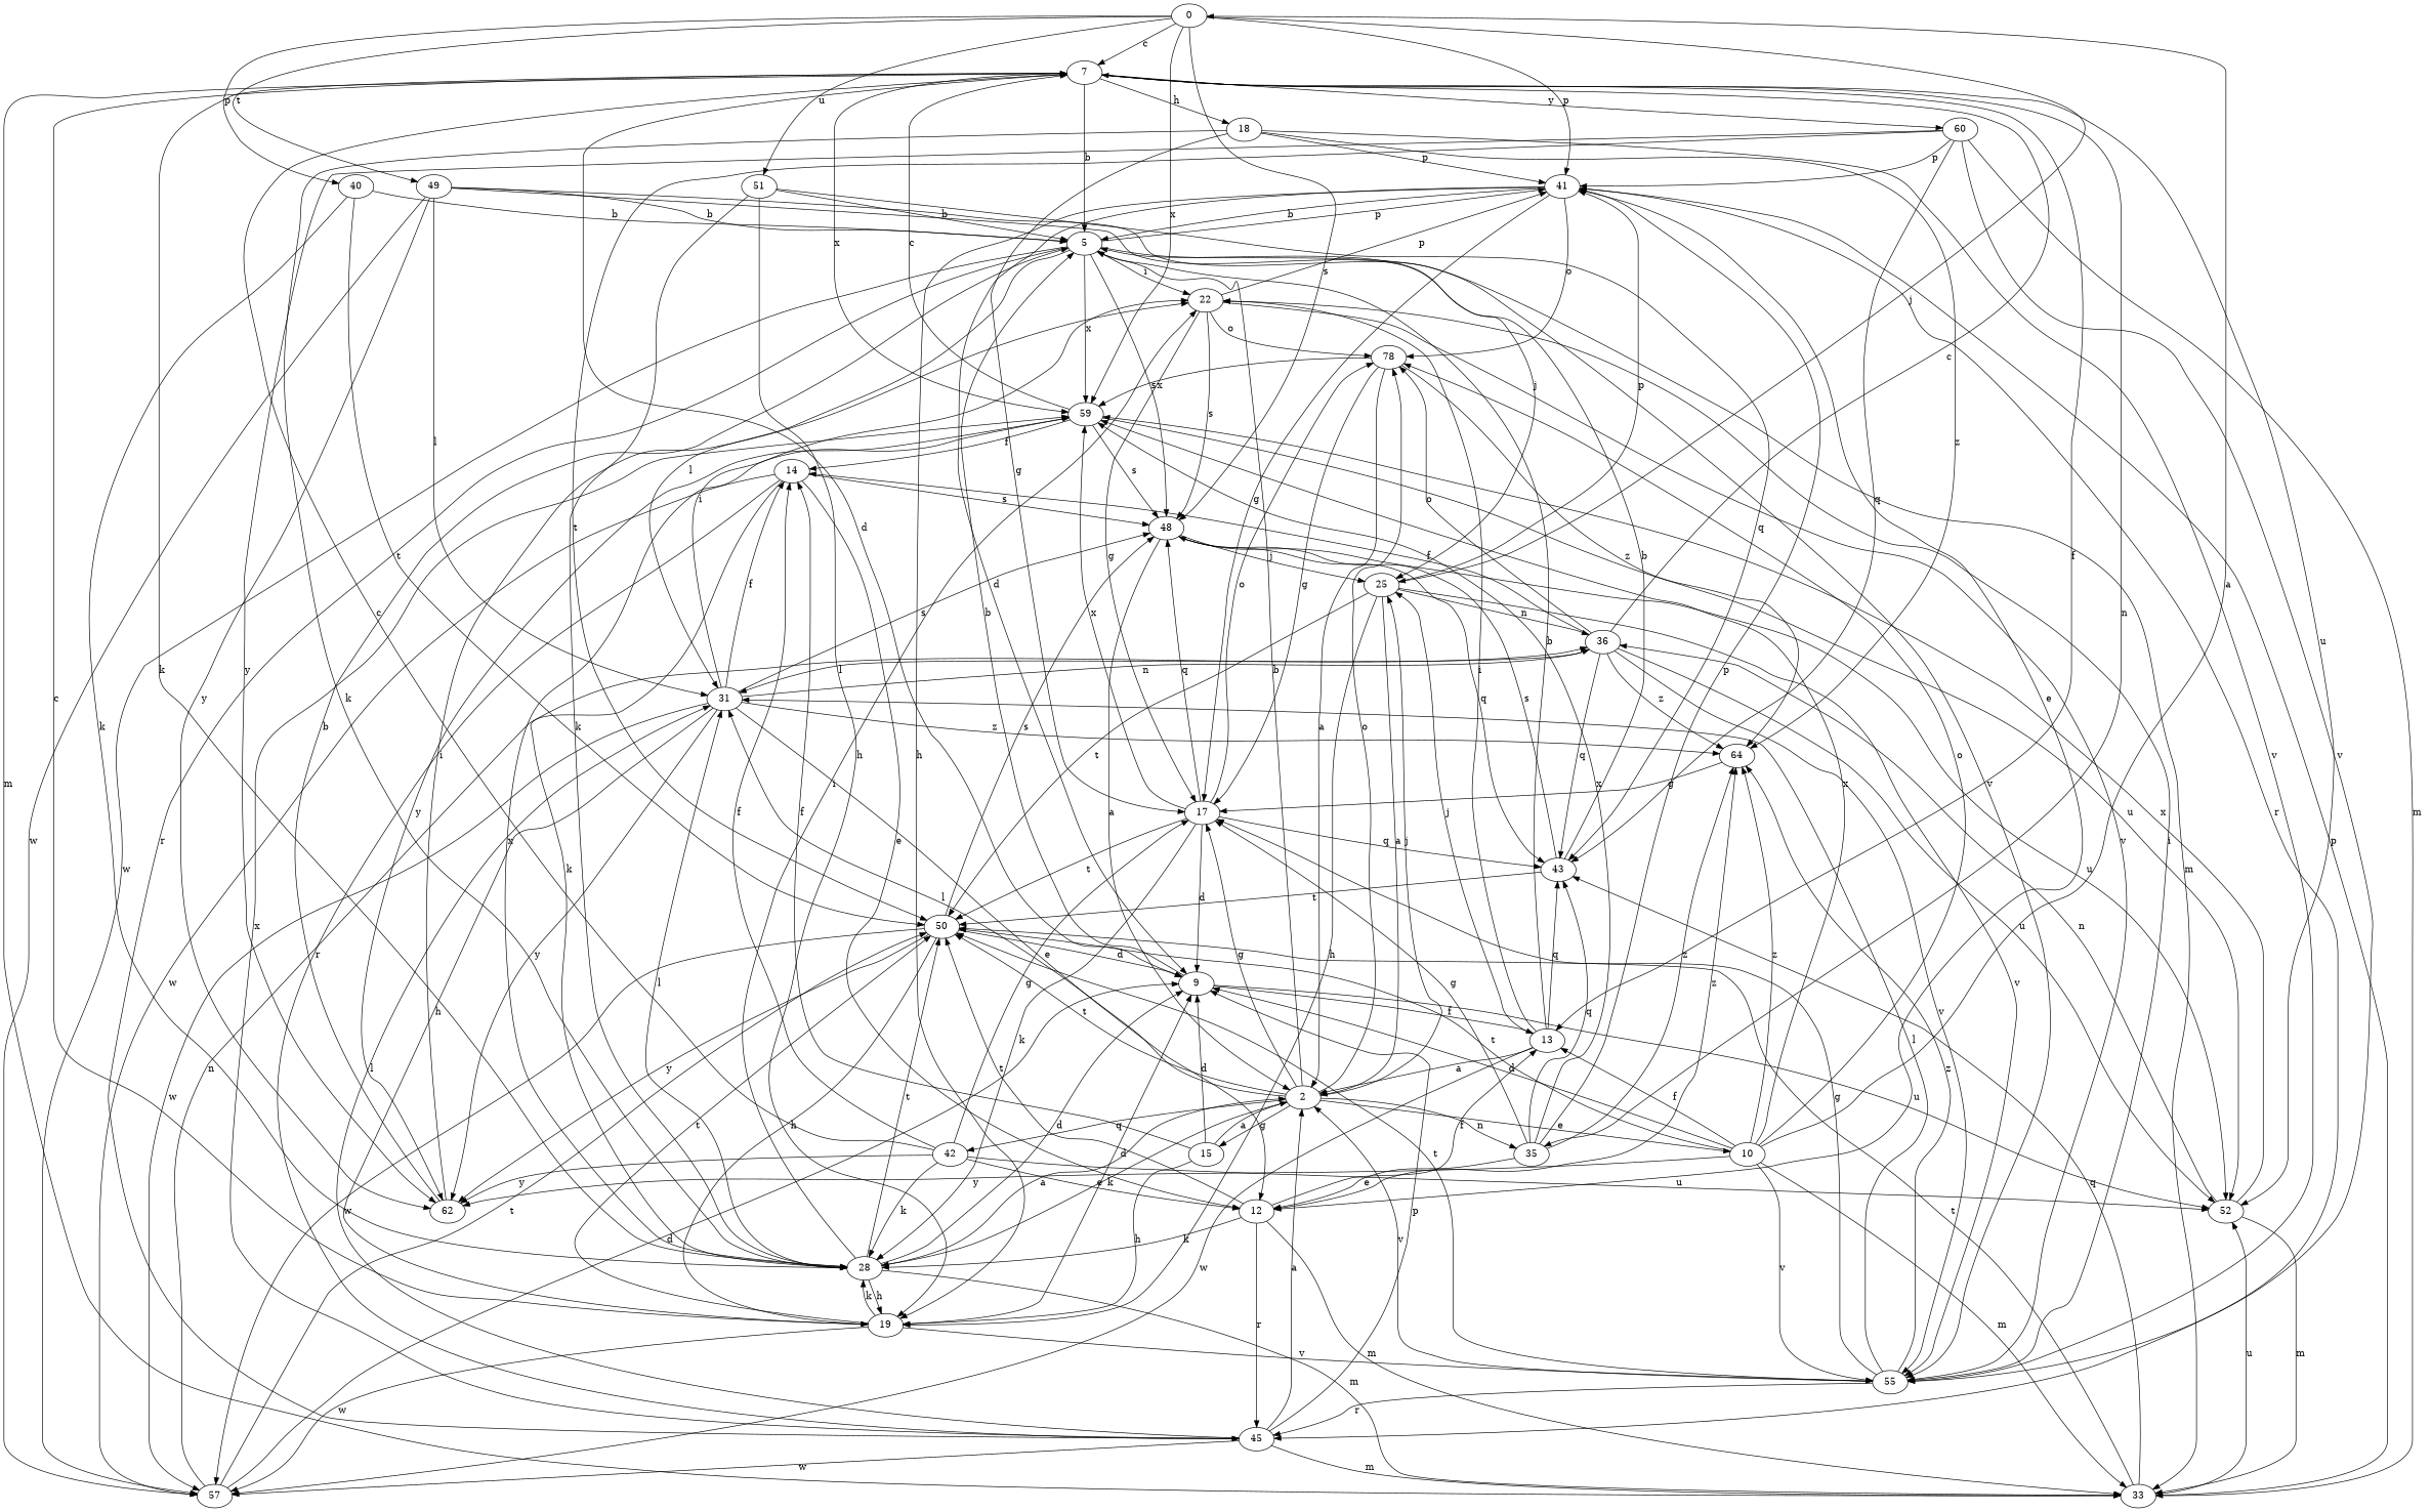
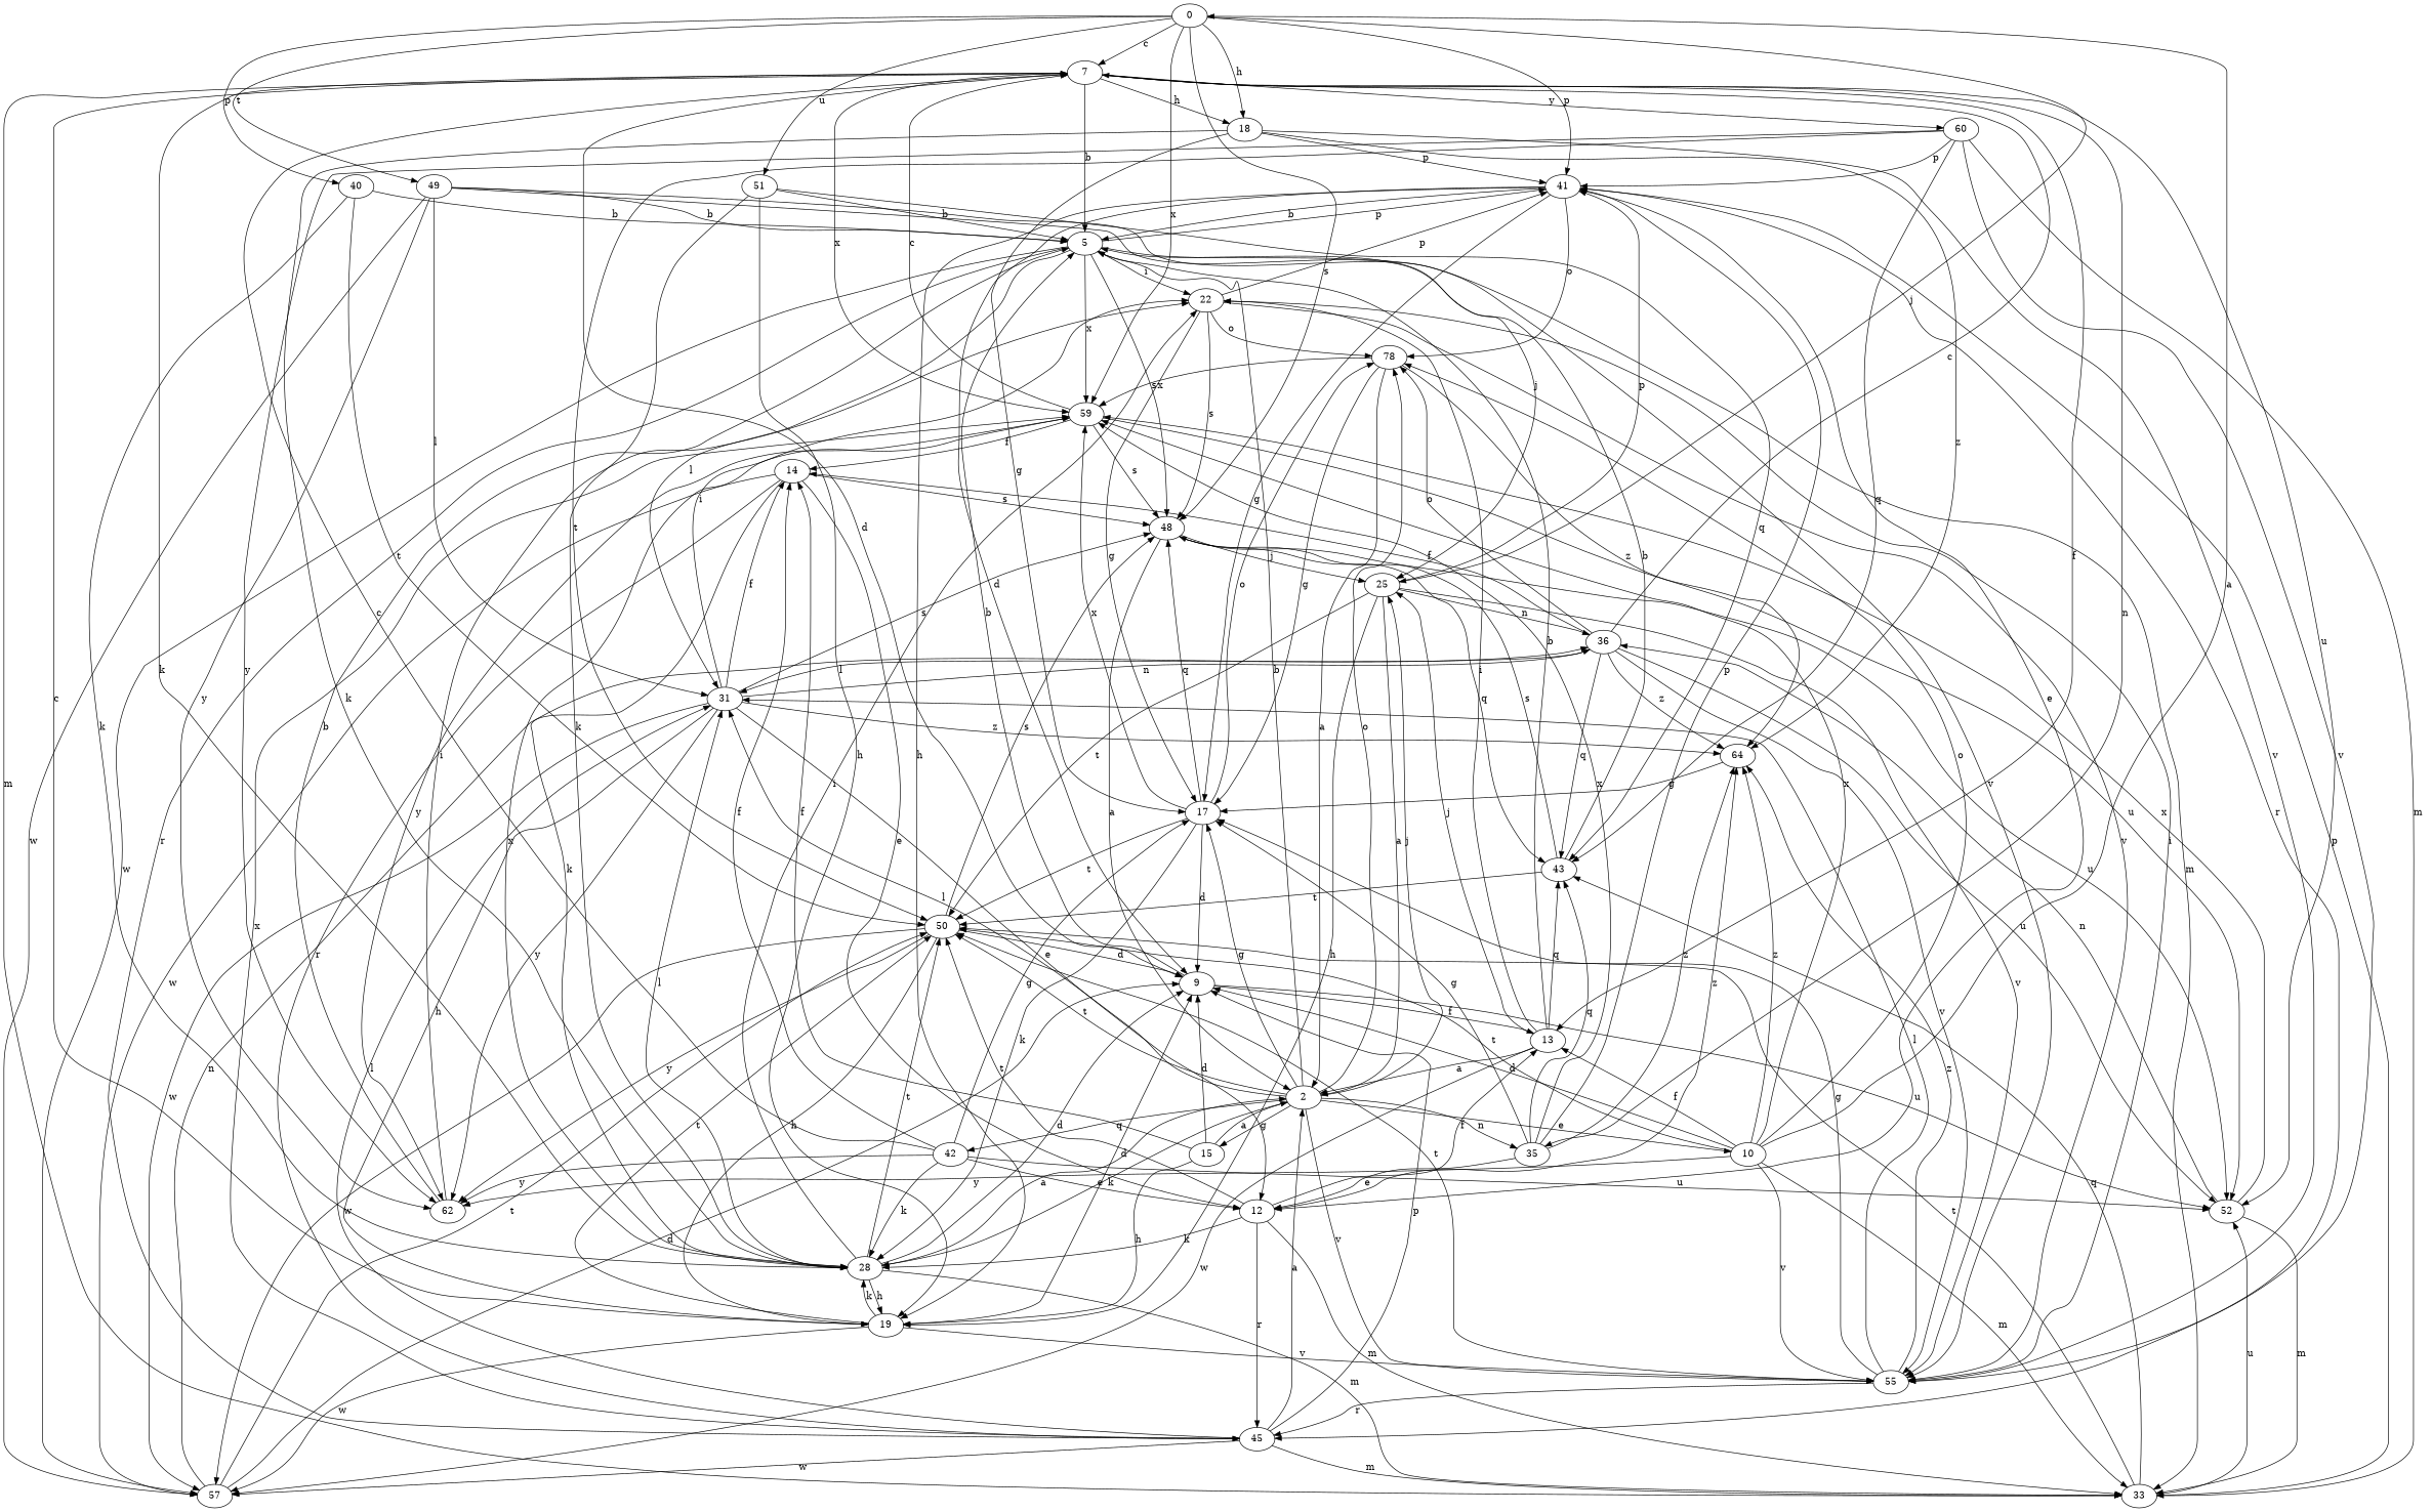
  strict digraph {
    0
    7
    18
    25
    40
    41
    48
    49
    51
    59
    5
    28
    35
    33
    9
    13
    52
    60
    17
    55
    64
    2
    50
    19
    36
    n26 [label=78]
    45
    12
    43
    31
    57
    62
    14
    10
    15
    42
    22
    0 -> 7 [label=c]
+   0 -> 18 [label=h]
    0 -> 25 [label=j]
    0 -> 40 [label=p]
    0 -> 41 [label=p]
    0 -> 48 [label=s]
    0 -> 49 [label=t]
    0 -> 51 [label=u]
    0 -> 59 [label=x]
    7 -> 18 [label=h]
    7 -> 59 [label=x]
    7 -> 5 [label=b]
    7 -> 28 [label=k]
    7 -> 35 [label=n]
    7 -> 33 [label=m]
    7 -> 9 [label=d]
    7 -> 13 [label=f]
    7 -> 52 [label=u]
    7 -> 60 [label=y]
    18 -> 41 [label=p]
    18 -> 28 [label=k]
    18 -> 17 [label=g]
    18 -> 55 [label=v]
    18 -> 64 [label=z]
    25 -> 41 [label=p]
    25 -> 55 [label=v]
    25 -> 2 [label=a]
    25 -> 50 [label=t]
    25 -> 19 [label=h]
    25 -> 36 [label=n]
    40 -> 5 [label=b]
    40 -> 28 [label=k]
    40 -> 50 [label=t]
    41 -> 5 [label=b]
    41 -> 9 [label=d]
    41 -> 17 [label=g]
    41 -> 19 [label=h]
    41 -> n26 [label=o]
    41 -> 45 [label=r]
    41 -> 12 [label=e]
    48 -> 25 [label=j]
    48 -> 52 [label=u]
    48 -> 2 [label=a]
    48 -> 43 [label=q]
    49 -> 25 [label=j]
    49 -> 5 [label=b]
    49 -> 55 [label=v]
    49 -> 31 [label=l]
    49 -> 57 [label=w]
    49 -> 62 [label=y]
    51 -> 5 [label=b]
    51 -> 28 [label=k]
    51 -> 19 [label=h]
    51 -> 43 [label=q]
    59 -> 7 [label=c]
    59 -> 48 [label=s]
    59 -> 52 [label=u]
    59 -> 62 [label=y]
    59 -> 14 [label=f]
    5 -> 41 [label=p]
    5 -> 48 [label=s]
    5 -> 59 [label=x]
    5 -> 33 [label=m]
    5 -> 45 [label=r]
    5 -> 31 [label=l]
    5 -> 57 [label=w]
    5 -> 22 [label=i]
    28 -> 59 [label=x]
    28 -> 33 [label=m]
    28 -> 9 [label=d]
    28 -> 2 [label=a]
    28 -> 50 [label=t]
    28 -> 19 [label=h]
    28 -> 31 [label=l]
    28 -> 22 [label=i]
    35 -> 41 [label=p]
    35 -> 59 [label=x]
    35 -> 17 [label=g]
    35 -> 64 [label=z]
    35 -> 12 [label=e]
    35 -> 43 [label=q]
    33 -> 41 [label=p]
    33 -> 52 [label=u]
    33 -> 50 [label=t]
    33 -> 43 [label=q]
    9 -> 5 [label=b]
    9 -> 13 [label=f]
    9 -> 52 [label=u]
    13 -> 25 [label=j]
    13 -> 5 [label=b]
    13 -> 2 [label=a]
    13 -> 43 [label=q]
    13 -> 57 [label=w]
    13 -> 22 [label=i]
    52 -> 59 [label=x]
    52 -> 33 [label=m]
    52 -> 36 [label=n]
    60 -> 41 [label=p]
    60 -> 33 [label=m]
    60 -> 55 [label=v]
    60 -> 50 [label=t]
    60 -> 43 [label=q]
    60 -> 62 [label=y]
    17 -> 48 [label=q]
    17 -> 59 [label=x]
    17 -> 28 [label=k]
    17 -> 9 [label=d]
    17 -> 50 [label=t]
    17 -> n26 [label=o]
-   17 -> 43 [label=q]
    55 -> 17 [label=g]
    55 -> 64 [label=z]
    55 -> 50 [label=t]
    55 -> 45 [label=r]
    55 -> 31 [label=l]
    55 -> 22 [label=i]
    64 -> 17 [label=g]
    2 -> 25 [label=j]
    2 -> 5 [label=b]
    2 -> 28 [label=k]
    2 -> 35 [label=n]
    2 -> 17 [label=g]
-   55 -> 2 [label=v]
+   2 -> 55 [label=v]
    2 -> 50 [label=t]
    2 -> n26 [label=o]
    2 -> 31 [label=l]
    2 -> 10 [label=e]
    2 -> 15 [label=g]
    2 -> 42 [label=q]
    50 -> 48 [label=s]
    50 -> 9 [label=d]
    50 -> 19 [label=h]
    50 -> 57 [label=w]
    50 -> 62 [label=y]
    19 -> 7 [label=c]
    19 -> 28 [label=k]
    19 -> 9 [label=d]
    19 -> 55 [label=v]
    19 -> 50 [label=t]
    19 -> 57 [label=w]
    36 -> 7 [label=c]
    36 -> 52 [label=u]
    36 -> 55 [label=v]
    36 -> 64 [label=z]
    36 -> n26 [label=o]
    36 -> 43 [label=q]
    36 -> 31 [label=l]
    36 -> 14 [label=f]
    n26 -> 59 [label=x]
    n26 -> 17 [label=g]
    n26 -> 64 [label=z]
    n26 -> 2 [label=a]
    45 -> 59 [label=x]
    45 -> 33 [label=m]
    45 -> 9 [label=p]
    45 -> 2 [label=a]
    45 -> 31 [label=l]
    45 -> 57 [label=w]
    12 -> 28 [label=k]
    12 -> 33 [label=m]
    12 -> 13 [label=f]
    12 -> 64 [label=z]
    12 -> 50 [label=t]
    12 -> 45 [label=r]
    43 -> 48 [label=s]
    43 -> 5 [label=b]
    43 -> 50 [label=t]
    31 -> 48 [label=s]
    31 -> 64 [label=z]
    31 -> 19 [label=h]
    31 -> 36 [label=n]
    31 -> 12 [label=e]
    31 -> 57 [label=w]
    31 -> 62 [label=y]
    31 -> 14 [label=f]
    31 -> 22 [label=i]
    57 -> 9 [label=d]
    57 -> 50 [label=t]
    57 -> 36 [label=n]
    62 -> 5 [label=b]
    62 -> 22 [label=i]
    14 -> 48 [label=s]
    14 -> 28 [label=k]
    14 -> 45 [label=r]
    14 -> 12 [label=e]
    14 -> 57 [label=w]
    10 -> 0 [label=a]
    10 -> 59 [label=x]
    10 -> 33 [label=m]
    10 -> 9 [label=d]
    10 -> 13 [label=f]
    10 -> 55 [label=v]
    10 -> 64 [label=z]
    10 -> 50 [label=t]
    10 -> n26 [label=o]
    10 -> 62 [label=y]
    15 -> 9 [label=d]
    15 -> 2 [label=a]
    15 -> 19 [label=h]
    15 -> 14 [label=f]
    42 -> 7 [label=c]
    42 -> 28 [label=k]
    42 -> 52 [label=u]
    42 -> 17 [label=g]
    42 -> 12 [label=e]
    42 -> 62 [label=y]
    42 -> 14 [label=f]
    22 -> 41 [label=p]
    22 -> 48 [label=s]
    22 -> 17 [label=g]
    22 -> 55 [label=v]
    22 -> n26 [label=o]
  }
